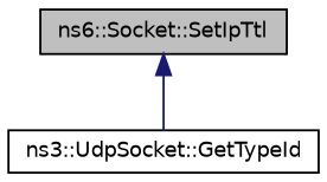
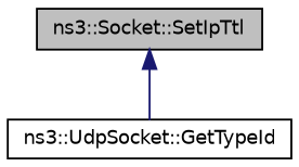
  digraph {
    rankdir=TB
    node [color=black fontname=Helvetica fontsize=10 shape=record style=filled]
-   n1 [fillcolor=grey75 fontcolor=black height=0.2 label="ns6::Socket::SetIpTtl" width=0.4]
+   n1 [fillcolor=grey75 fontcolor=black height=0.2 label="ns3::Socket::SetIpTtl" width=0.4]
    n2 [fillcolor=white height=0.2 label="ns3::UdpSocket::GetTypeId" width=0.4]
    n1 -> n2 [color=midnightblue dir=back fontname=Helvetica fontsize=10 labelfontname=Helvetica labelfontsize=10 style=solid]
  }
